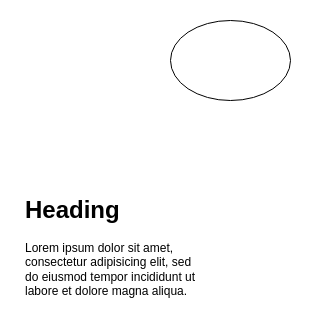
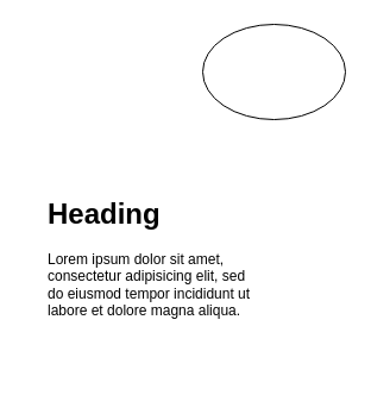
  <mxCell id="0" />
  <mxCell id="1" parent="0" />
- <mxCell id="2" value="&lt;h1&gt;Heading&lt;/h1&gt;&lt;p&gt;Lorem ipsum dolor sit amet, consectetur adipisicing elit, sed do eiusmod tempor incididunt ut labore et dolore magna aliqua.&lt;/p&gt;" style="text;html=1;strokeColor=none;fillColor=none;spacing=5;spacingTop=-20;whiteSpace=wrap;overflow=hidden;rounded=0;" parent="1" vertex="1"><mxGeometry x="20" y="190" width="190" height="120" as="geometry" /></mxCell>
+ <mxCell id="2" value="&lt;h1&gt;Heading&lt;/h1&gt;&lt;p&gt;Lorem ipsum dolor sit amet, consectetur adipisicing elit, sed do eiusmod tempor incididunt ut labore et dolore magna aliqua.&lt;/p&gt;" style="text;html=1;strokeColor=none;fillColor=none;spacing=5;spacingTop=-20;whiteSpace=wrap;overflow=hidden;rounded=0;" parent="1" vertex="1"><mxGeometry x="35" y="160" width="190" height="120" as="geometry" /></mxCell>
  <mxCell id="3" value="" style="ellipse;whiteSpace=wrap;html=1;" vertex="1" parent="1"><mxGeometry x="170" y="20" width="120" height="80" as="geometry" /></mxCell>
